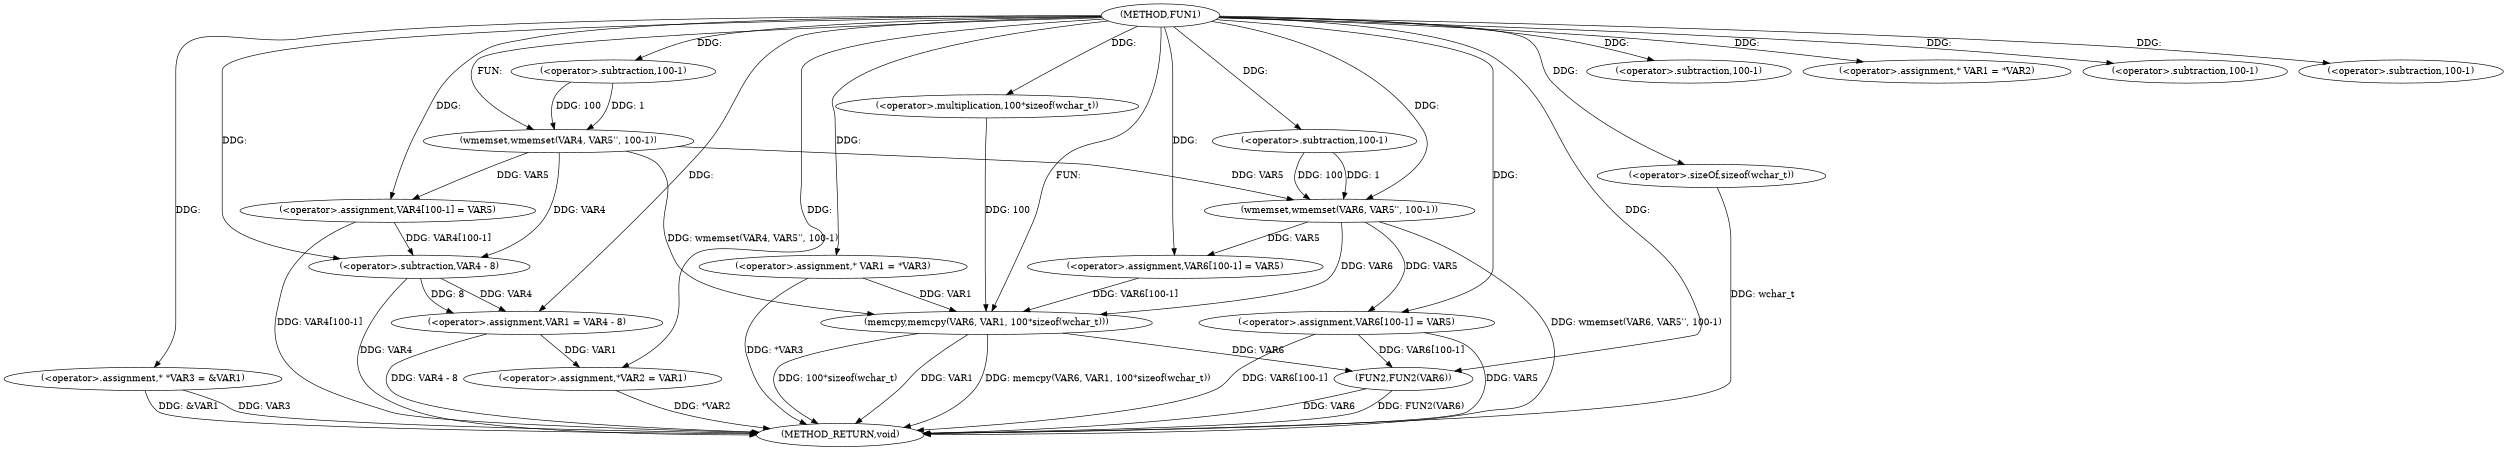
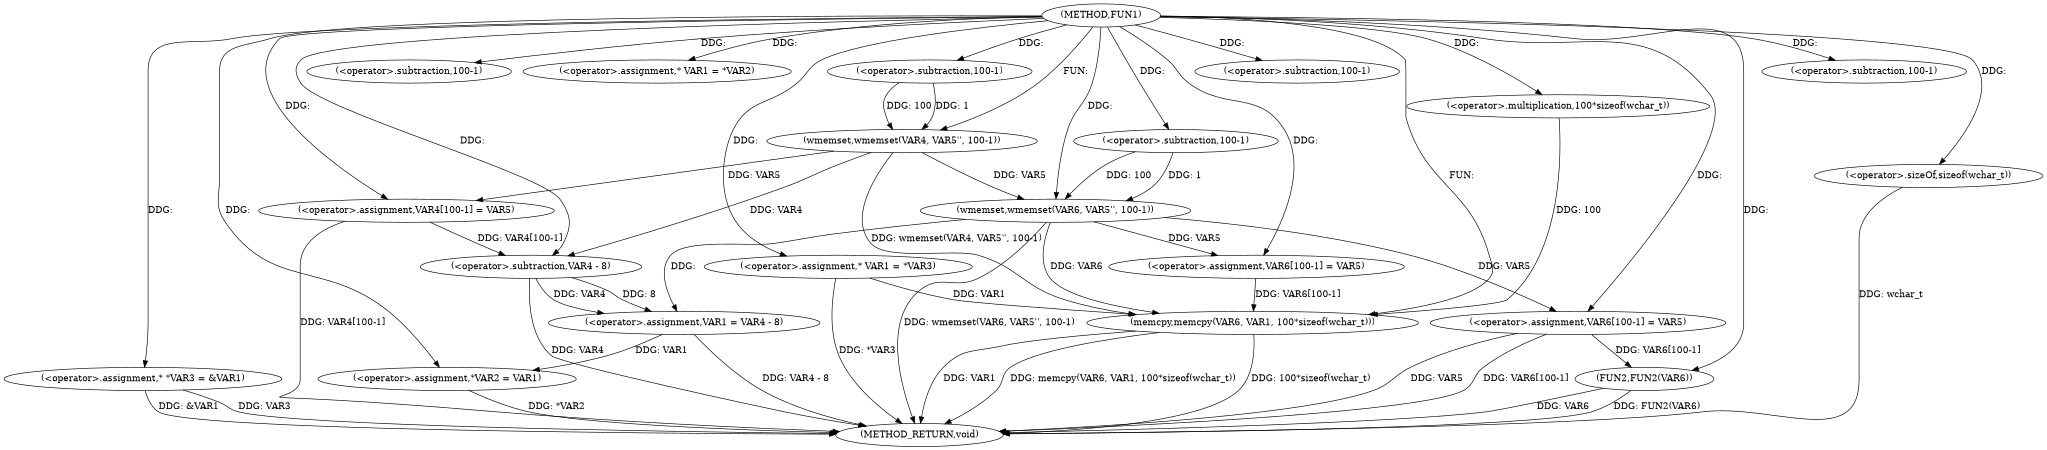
  digraph {
    n1 [label="(METHOD,FUN1)"]
    n2 [label="(<operator>.assignment,* *VAR3 = &VAR1)"]
    n3 [label="(wmemset,wmemset(VAR4, VAR5'', 100-1))"]
    n4 [label="(<operator>.subtraction,100-1)"]
    n5 [label="(<operator>.assignment,VAR4[100-1] = VAR5)"]
    n6 [label="(<operator>.subtraction,100-1)"]
    n7 [label="(<operator>.assignment,* VAR1 = *VAR2)"]
    n8 [label="(<operator>.assignment,VAR1 = VAR4 - 8)"]
    n9 [label="(<operator>.subtraction,VAR4 - 8)"]
    n10 [label="(<operator>.assignment,*VAR2 = VAR1)"]
    n11 [label="(<operator>.assignment,* VAR1 = *VAR3)"]
    n12 [label="(wmemset,wmemset(VAR6, VAR5'', 100-1))"]
    n13 [label="(<operator>.subtraction,100-1)"]
    n14 [label="(<operator>.assignment,VAR6[100-1] = VAR5)"]
    n15 [label="(<operator>.subtraction,100-1)"]
    n16 [label="(memcpy,memcpy(VAR6, VAR1, 100*sizeof(wchar_t)))"]
    n17 [label="(<operator>.multiplication,100*sizeof(wchar_t))"]
    n18 [label="(<operator>.sizeOf,sizeof(wchar_t))"]
    n19 [label="(<operator>.assignment,VAR6[100-1] = VAR5)"]
    n20 [label="(<operator>.subtraction,100-1)"]
    n21 [label="(FUN2,FUN2(VAR6))"]
    n22 [label="(METHOD_RETURN,void)"]
    n1 -> n2 [label="DDG: "]
    n1 -> n3 [label="FUN: "]
    n1 -> n4 [label="DDG: "]
    n1 -> n5 [label="DDG: "]
    n1 -> n6 [label="DDG: "]
    n1 -> n7 [label="DDG: "]
-   n1 -> n8 [label="DDG: "]
+   n12 -> n8 [label="DDG: "]
    n1 -> n9 [label="DDG: "]
    n1 -> n10 [label="DDG: "]
    n1 -> n11 [label="DDG: "]
    n1 -> n12 [label="DDG: "]
    n1 -> n13 [label="DDG: "]
    n1 -> n14 [label="DDG: "]
    n1 -> n15 [label="DDG: "]
    n1 -> n16 [label="FUN: "]
    n1 -> n17 [label="DDG: "]
    n1 -> n18 [label="DDG: "]
    n1 -> n19 [label="DDG: "]
    n1 -> n20 [label="DDG: "]
    n1 -> n21 [label="DDG: "]
    n2 -> n22 [label="DDG: &VAR1"]
    n2 -> n22 [label="DDG: VAR3"]
    n3 -> n5 [label="DDG: VAR5"]
    n3 -> n9 [label="DDG: VAR4"]
    n3 -> n12 [label="DDG: VAR5"]
    n3 -> n16 [label="DDG: wmemset(VAR4, VAR5'', 100-1)"]
    n4 -> n3 [label="DDG: 100"]
    n4 -> n3 [label="DDG: 1"]
    n5 -> n9 [label="DDG: VAR4[100-1]"]
    n5 -> n22 [label="DDG: VAR4[100-1]"]
    n8 -> n10 [label="DDG: VAR1"]
    n8 -> n22 [label="DDG: VAR4 - 8"]
    n9 -> n8 [label="DDG: VAR4"]
    n9 -> n8 [label="DDG: 8"]
    n9 -> n22 [label="DDG: VAR4"]
    n10 -> n22 [label="DDG: *VAR2"]
    n11 -> n16 [label="DDG: VAR1"]
    n11 -> n22 [label="DDG: *VAR3"]
    n12 -> n14 [label="DDG: VAR5"]
    n12 -> n16 [label="DDG: VAR6"]
    n12 -> n19 [label="DDG: VAR5"]
    n12 -> n22 [label="DDG: wmemset(VAR6, VAR5'', 100-1)"]
    n13 -> n12 [label="DDG: 100"]
    n13 -> n12 [label="DDG: 1"]
    n14 -> n16 [label="DDG: VAR6[100-1]"]
-   n16 -> n21 [label="DDG: VAR6"]
    n16 -> n22 [label="DDG: 100*sizeof(wchar_t)"]
    n16 -> n22 [label="DDG: VAR1"]
    n16 -> n22 [label="DDG: memcpy(VAR6, VAR1, 100*sizeof(wchar_t))"]
    n17 -> n16 [label="DDG: 100"]
    n18 -> n22 [label="DDG: wchar_t"]
    n19 -> n21 [label="DDG: VAR6[100-1]"]
    n19 -> n22 [label="DDG: VAR5"]
    n19 -> n22 [label="DDG: VAR6[100-1]"]
    n21 -> n22 [label="DDG: VAR6"]
    n21 -> n22 [label="DDG: FUN2(VAR6)"]
  }
